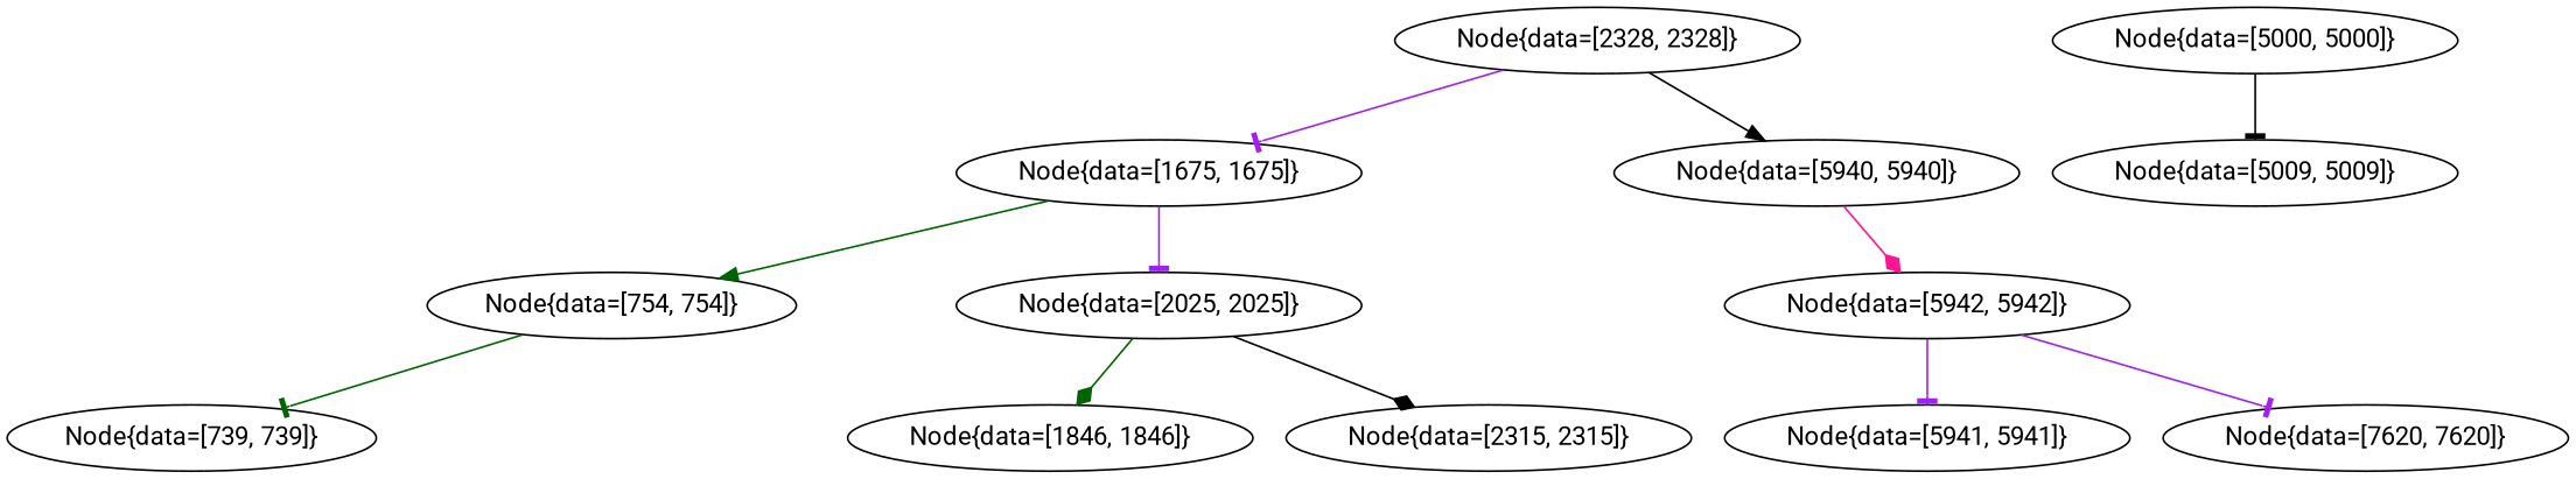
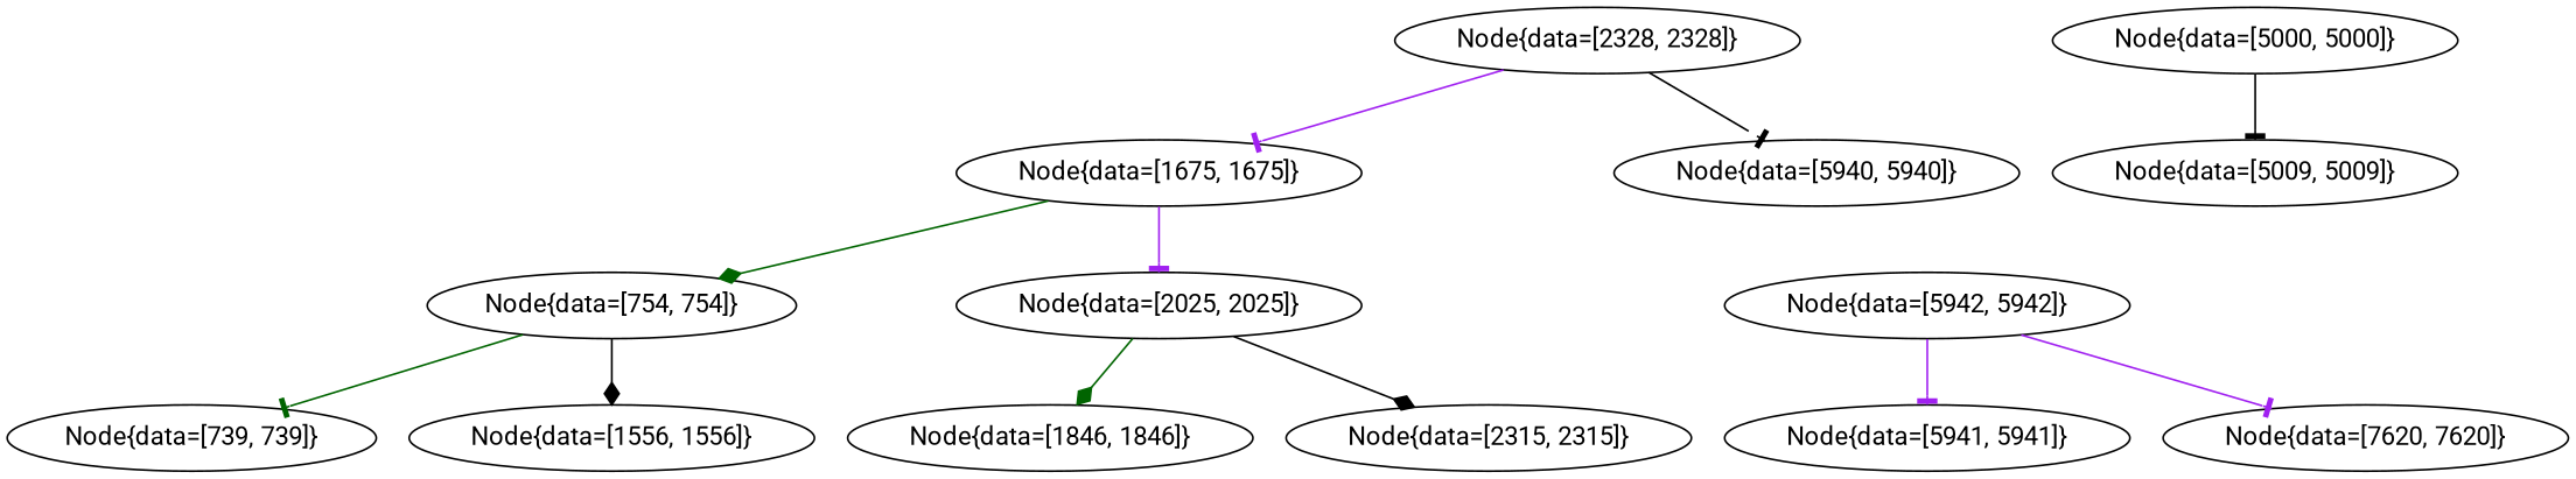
  digraph {
    fontname=Roboto
    node [fontname=Roboto]
    edge [arrowhead=tee color=purple fontname=Roboto]
    n1 [label="Node{data=[2328, 2328]}"]
    n2 [label="Node{data=[1675, 1675]}"]
    n3 [label="Node{data=[5940, 5940]}"]
    n4 [label="Node{data=[754, 754]}"]
    n5 [label="Node{data=[2025, 2025]}"]
    n6 [label="Node{data=[5942, 5942]}"]
    n7 [label="Node{data=[739, 739]}"]
+   n8 [label="Node{data=[1556, 1556]}"]
    n9 [label="Node{data=[1846, 1846]}"]
    n10 [label="Node{data=[2315, 2315]}"]
    n11 [label="Node{data=[5000, 5000]}"]
    n12 [label="Node{data=[5009, 5009]}"]
    n13 [label="Node{data=[5941, 5941]}"]
    n14 [label="Node{data=[7620, 7620]}"]
    n1 -> n2
-   n1 -> n3 [arrowhead=normal color=black]
-   n2 -> n4 [arrowhead=normal color=darkgreen]
+   n1 -> n3 [color=black]
+   n2 -> n4 [arrowhead=diamond color=darkgreen]
    n2 -> n5
-   n3 -> n6 [arrowhead=diamond color=deeppink]
    n4 -> n7 [color=darkgreen]
+   n4 -> n8 [arrowhead=diamond color=black]
    n5 -> n9 [arrowhead=diamond color=darkgreen]
    n5 -> n10 [arrowhead=diamond color=black]
    n6 -> n13
    n6 -> n14
    n11 -> n12 [color=black]
  }
